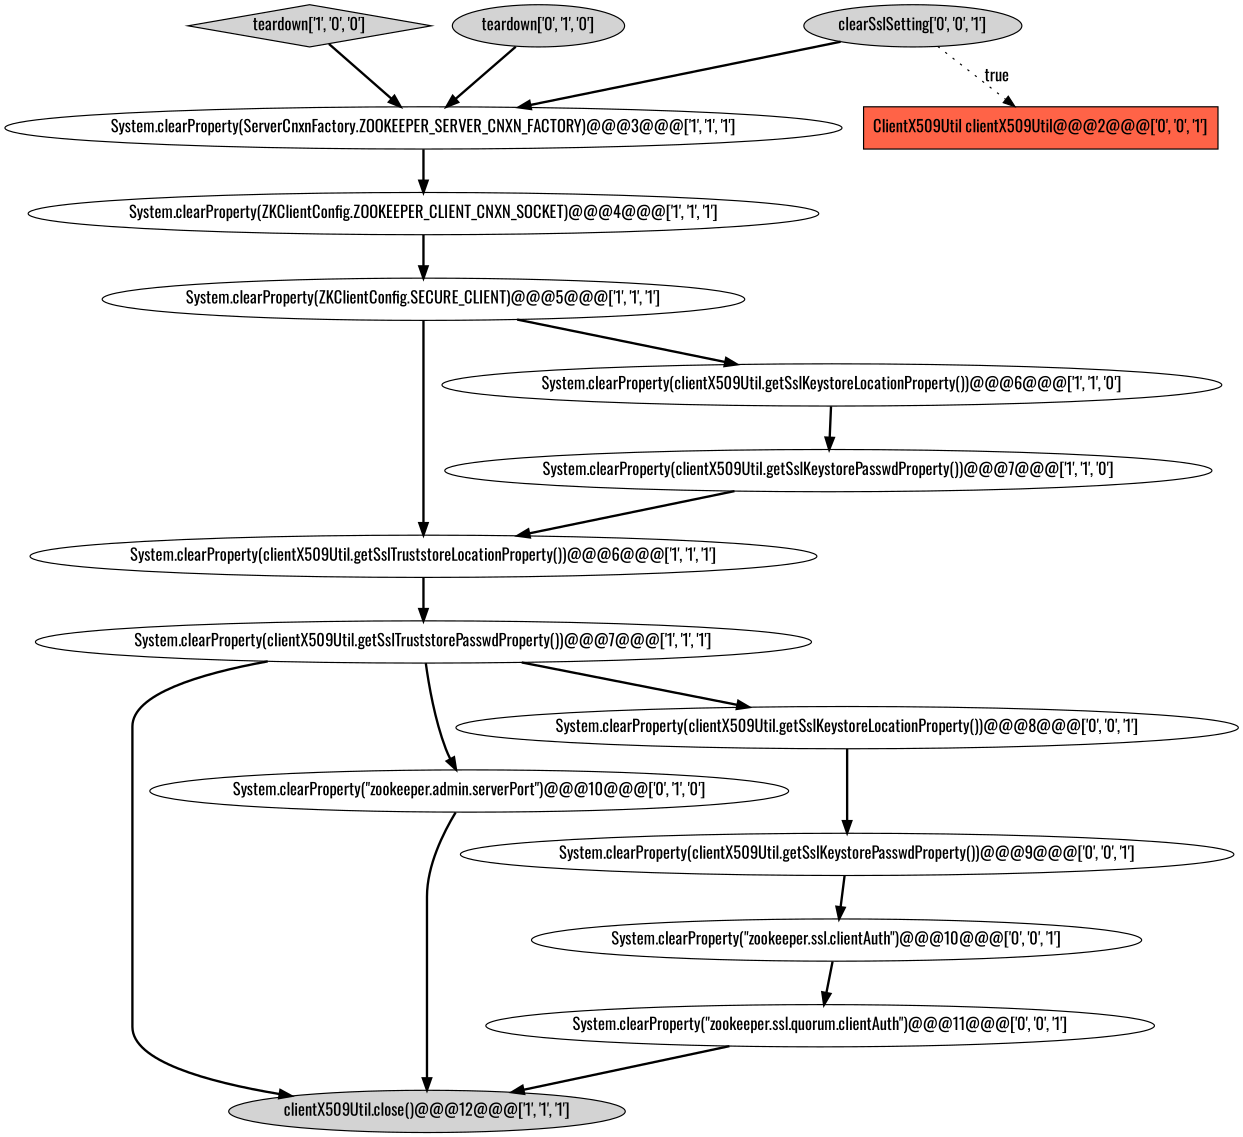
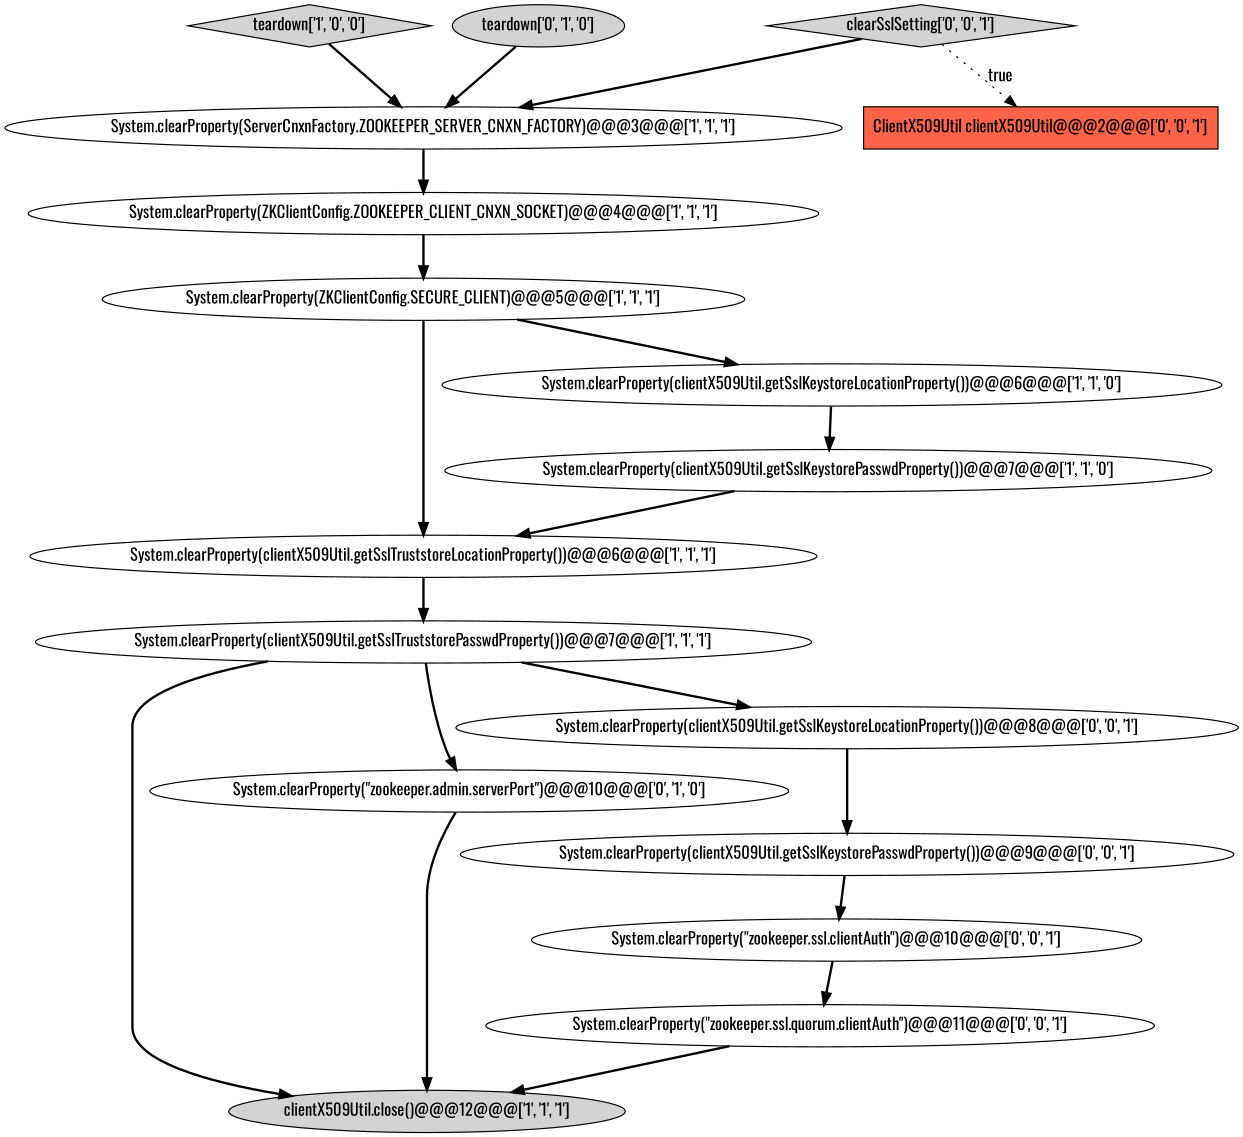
  digraph {
    fontname=Oswald
    node [fillcolor=white fontname=Oswald shape=ellipse style=filled]
    edge [fontname=Oswald style=bold]
    n1 [label="System.clearProperty(\"zookeeper.ssl.quorum.clientAuth\")@@@11@@@['0', '0', '1']"]
    n2 [fillcolor=lightgray label="clientX509Util.close()@@@12@@@['1', '1', '1']"]
    n3 [fillcolor=lightgray label="teardown['1', '0', '0']" shape=diamond]
    n4 [label="System.clearProperty(ServerCnxnFactory.ZOOKEEPER_SERVER_CNXN_FACTORY)@@@3@@@['1', '1', '1']"]
    n5 [label="System.clearProperty(ZKClientConfig.ZOOKEEPER_CLIENT_CNXN_SOCKET)@@@4@@@['1', '1', '1']"]
    n6 [label="System.clearProperty(clientX509Util.getSslTruststoreLocationProperty())@@@6@@@['1', '1', '1']"]
    n7 [label="System.clearProperty(clientX509Util.getSslTruststorePasswdProperty())@@@7@@@['1', '1', '1']"]
    n8 [label="System.clearProperty(\"zookeeper.admin.serverPort\")@@@10@@@['0', '1', '0']"]
    n9 [label="System.clearProperty(clientX509Util.getSslKeystoreLocationProperty())@@@8@@@['0', '0', '1']"]
-   n10 [fillcolor=lightgray label="clearSslSetting['0', '0', '1']"]
+   n10 [fillcolor=lightgray label="clearSslSetting['0', '0', '1']" shape=diamond]
    n11 [fillcolor=tomato label="ClientX509Util clientX509Util@@@2@@@['0', '0', '1']" shape=box]
    n12 [label="System.clearProperty(ZKClientConfig.SECURE_CLIENT)@@@5@@@['1', '1', '1']"]
    n13 [label="System.clearProperty(clientX509Util.getSslKeystoreLocationProperty())@@@6@@@['1', '1', '0']"]
    n14 [label="System.clearProperty(clientX509Util.getSslKeystorePasswdProperty())@@@7@@@['1', '1', '0']"]
    n15 [label="System.clearProperty(\"zookeeper.ssl.clientAuth\")@@@10@@@['0', '0', '1']"]
    n16 [label="System.clearProperty(clientX509Util.getSslKeystorePasswdProperty())@@@9@@@['0', '0', '1']"]
    n17 [fillcolor=lightgray label="teardown['0', '1', '0']"]
    n1 -> n2
    n3 -> n4
    n4 -> n5
    n5 -> n12
    n6 -> n7
    n7 -> n2
    n7 -> n8
    n7 -> n9
    n8 -> n2
    n9 -> n16
    n10 -> n4
    n10 -> n11 [label=true style=dotted]
    n12 -> n6
    n12 -> n13
    n13 -> n14
    n14 -> n6
    n15 -> n1
    n16 -> n15
    n17 -> n4
  }
